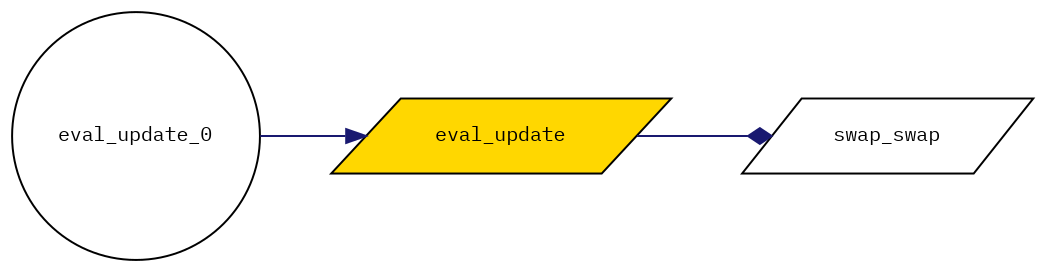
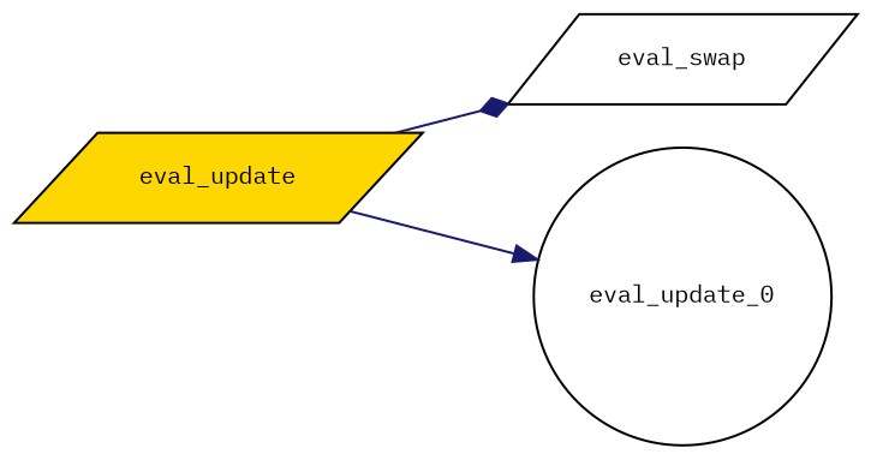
  digraph {
    fontname="IBM Plex Mono"
    rankdir=LR
    node [color=black fillcolor=white fontname="IBM Plex Mono" fontsize=10 shape=parallelogram style=filled]
    edge [color=midnightblue fontname="IBM Plex Mono" fontsize=10 labelfontname=FreeSans labelfontsize=10 style=solid]
    n1 [fillcolor=gold fontcolor=black height=0.2 label=eval_update width=0.4]
-   n2 [height=0.2 label=swap_swap width=0.4]
+   n2 [height=0.2 label=eval_swap width=0.4]
    n3 [height=0.2 label=eval_update_0 shape=circle width=0.4]
    n1 -> n2 [arrowhead=diamond]
-   n3 -> n1 [arrowhead=normal]
+   n1 -> n3 [arrowhead=normal]
  }
